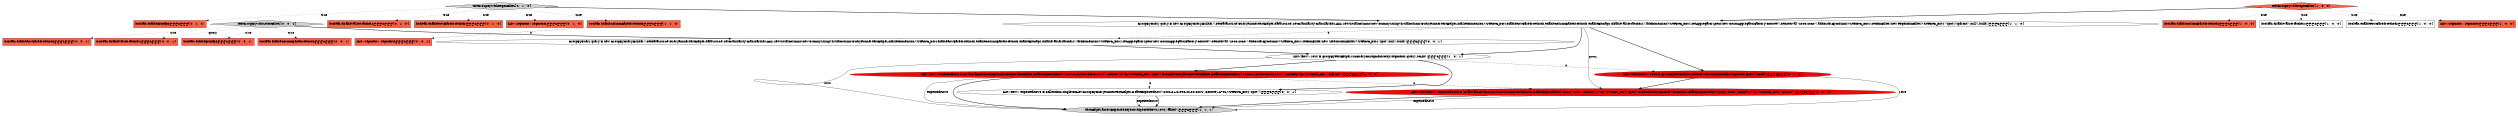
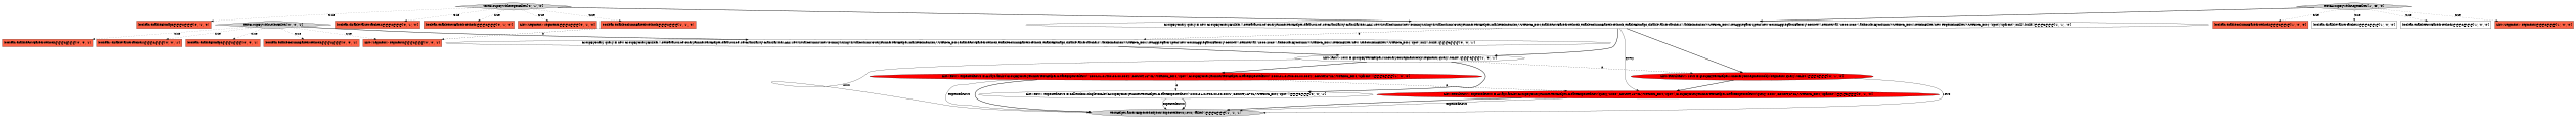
  digraph {
    node [fillcolor=tomato shape=box style=filled]
    edge [style=dotted]
    n1 [fillcolor=white label="GroupByQuery query = new GroupByQuery.Builder().setDataSource(QueryRunnerTestHelper.dataSource).setGranularity(Granularities.ALL).setVirtualColumns(new DummyStringVirtualColumn(QueryRunnerTestHelper.marketDimension,VSTRING_DIM,enableRowBasedMethods,enableColumnBasedMethods,enableBitmaps,disableValueMatchers)).addDimension(VSTRING_DIM).setAggregatorSpecs(new CountAggregatorFactory(COUNT)).setInterval(\"2000/2030\").addOrderByColumn(VSTRING_DIM).setDimFilter(new SelectorDimFilter(VSTRING_DIM,\"spot\",null)).build()@@@3@@@['0', '0', '1']" shape=ellipse]
    n2 [fillcolor=white label="List<Row> rows = groupByTestHelper.runQueryOnSegmentsObjs(segments,query).toList()@@@4@@@['1', '0', '1']" shape=ellipse]
    n3 [fillcolor=red label="List<ResultRow> rows = groupByTestHelper.runQueryOnSegmentsObjs(segments,query).toList()@@@4@@@['0', '1', '0']" shape=ellipse]
    n4 [fillcolor=lightgray label="TestHelper.assertExpectedObjects(expectedRows,rows,\"failed\")@@@6@@@['1', '1', '1']" shape=ellipse]
    n5 [fillcolor=white label="List<Row> expectedRows = Collections.singletonList(GroupByQueryRunnerTestHelper.createExpectedRow(\"2000-01-01T00:00:00.000Z\",COUNT,1674L,VSTRING_DIM,\"spot\"))@@@5@@@['0', '0', '1']" shape=ellipse]
    n6 [fillcolor=red label="List<Row> expectedRows = Arrays.asList(GroupByQueryRunnerTestHelper.createExpectedRow(\"2000-01-01T00:00:00.000Z\",COUNT,1674L,VSTRING_DIM,\"spot\"),GroupByQueryRunnerTestHelper.createExpectedRow(\"2000-01-01T00:00:00.000Z\",COUNT,372L,VSTRING_DIM,\"upfront\"))@@@5@@@['1', '0', '0']" shape=ellipse]
    n7 [fillcolor=red label="List<ResultRow> expectedRows = Arrays.asList(GroupByQueryRunnerTestHelper.createExpectedRow(query,\"2000\",COUNT,1674L,VSTRING_DIM,\"spot\"),GroupByQueryRunnerTestHelper.createExpectedRow(query,\"2000\",COUNT,372L,VSTRING_DIM,\"upfront\"))@@@5@@@['0', '1', '0']" shape=ellipse]
    n8 [label="boolean enableRowBasedMethods@@@2@@@['0', '1', '0']"]
    n9 [fillcolor=lightgray label="testGroupByWithRegexFilter['0', '1', '0']" shape=diamond]
    n10 [label="List<Segment> segments@@@2@@@['0', '1', '0']"]
    n11 [label="boolean enableColumnBasedMethods@@@2@@@['1', '1', '0']"]
    n12 [label="boolean enableBitmaps@@@2@@@['0', '1', '0']"]
    n13 [label="boolean disableValueMatchers@@@2@@@['0', '1', '0']"]
    n14 [fillcolor=white label="GroupByQuery query = new GroupByQuery.Builder().setDataSource(QueryRunnerTestHelper.dataSource).setGranularity(Granularities.ALL).setVirtualColumns(new DummyStringVirtualColumn(QueryRunnerTestHelper.marketDimension,VSTRING_DIM,enableRowBasedMethods,enableColumnBasedMethods,enableBitmaps,disableValueMatchers)).addDimension(VSTRING_DIM).setAggregatorSpecs(new CountAggregatorFactory(COUNT)).setInterval(\"2000/2030\").addOrderByColumn(VSTRING_DIM).setDimFilter(new RegexDimFilter(VSTRING_DIM,\"(spot)|(upfront)\",null)).build()@@@3@@@['1', '1', '0']" shape=ellipse]
    n15 [label="List<Segment> segments@@@2@@@['0', '0', '1']"]
    n16 [label="boolean enableColumnBasedMethods@@@2@@@['1', '0', '0']"]
-   n17 [label="testGroupByWithRegexFilter['1', '0', '0']" shape=diamond]
+   n17 [fillcolor=lightgray label="testGroupByWithRegexFilter['1', '0', '0']" shape=diamond]
    n18 [fillcolor=white label="boolean disableValueMatchers@@@2@@@['1', '0', '0']"]
    n19 [fillcolor=white label="boolean enableRowBasedMethods@@@2@@@['1', '0', '0']"]
    n20 [label="List<Segment> segments@@@2@@@['1', '0', '0']"]
    n21 [label="boolean enableRowBasedMethods@@@2@@@['0', '0', '1']"]
    n22 [fillcolor=lightgray label="testGroupByWithSelectFilter['0', '0', '1']" shape=diamond]
    n23 [label="boolean disableValueMatchers@@@2@@@['0', '0', '1']"]
    n24 [label="boolean enableBitmaps@@@2@@@['0', '0', '1']"]
    n25 [label="boolean enableColumnBasedMethods@@@2@@@['0', '0', '1']"]
    n1 -> n2 [style=bold]
    n2 -> n3 [label=0 style=dashed]
    n2 -> n4 [label=rows style=solid]
    n2 -> n5 [style=bold]
    n2 -> n6 [style=bold]
    n3 -> n4 [label=rows style=solid]
    n3 -> n7 [style=bold]
    n5 -> n4 [style=bold]
    n5 -> n4 [label=expectedRows style=solid]
    n6 -> n4 [label=expectedRows style=solid]
    n6 -> n4 [style=bold]
    n6 -> n5 [label=0 style=dashed]
    n6 -> n7 [label=0 style=dashed]
    n7 -> n4 [label=expectedRows style=solid]
    n7 -> n4 [style=bold]
    n9 -> n8 [label=true]
    n9 -> n10 [label=true]
    n9 -> n11 [label=true]
    n9 -> n12 [label=true]
    n9 -> n13 [label=true]
    n9 -> n14 [style=bold]
    n11 -> n15 [label=0 style=dashed]
    n14 -> n1 [label=0 style=dashed]
    n14 -> n2 [style=bold]
    n14 -> n3 [style=bold]
    n14 -> n7 [label=query style=solid]
    n17 -> n14 [style=bold]
    n17 -> n16 [label=true]
    n17 -> n18 [label=true]
    n17 -> n19 [label=true]
    n17 -> n20 [label=true]
    n22 -> n1 [style=bold]
+   n22 -> n15 [label=true]
    n22 -> n21 [label=true]
-   n22 -> n23 [label=query]
+   n22 -> n23 [label=true]
    n22 -> n24 [label=true]
    n22 -> n25 [label=true]
  }
